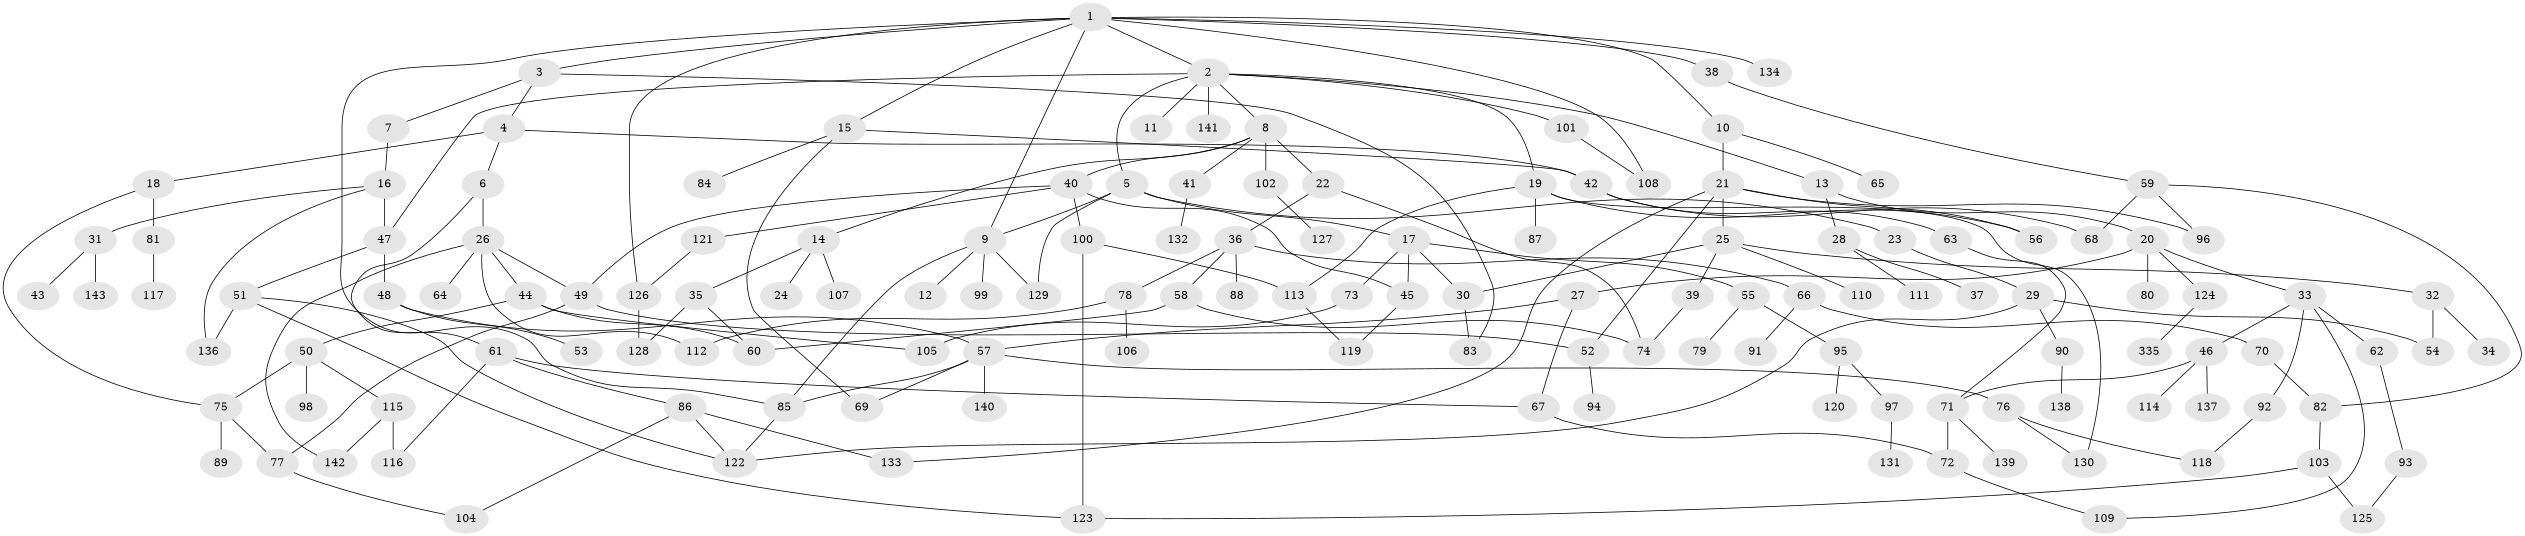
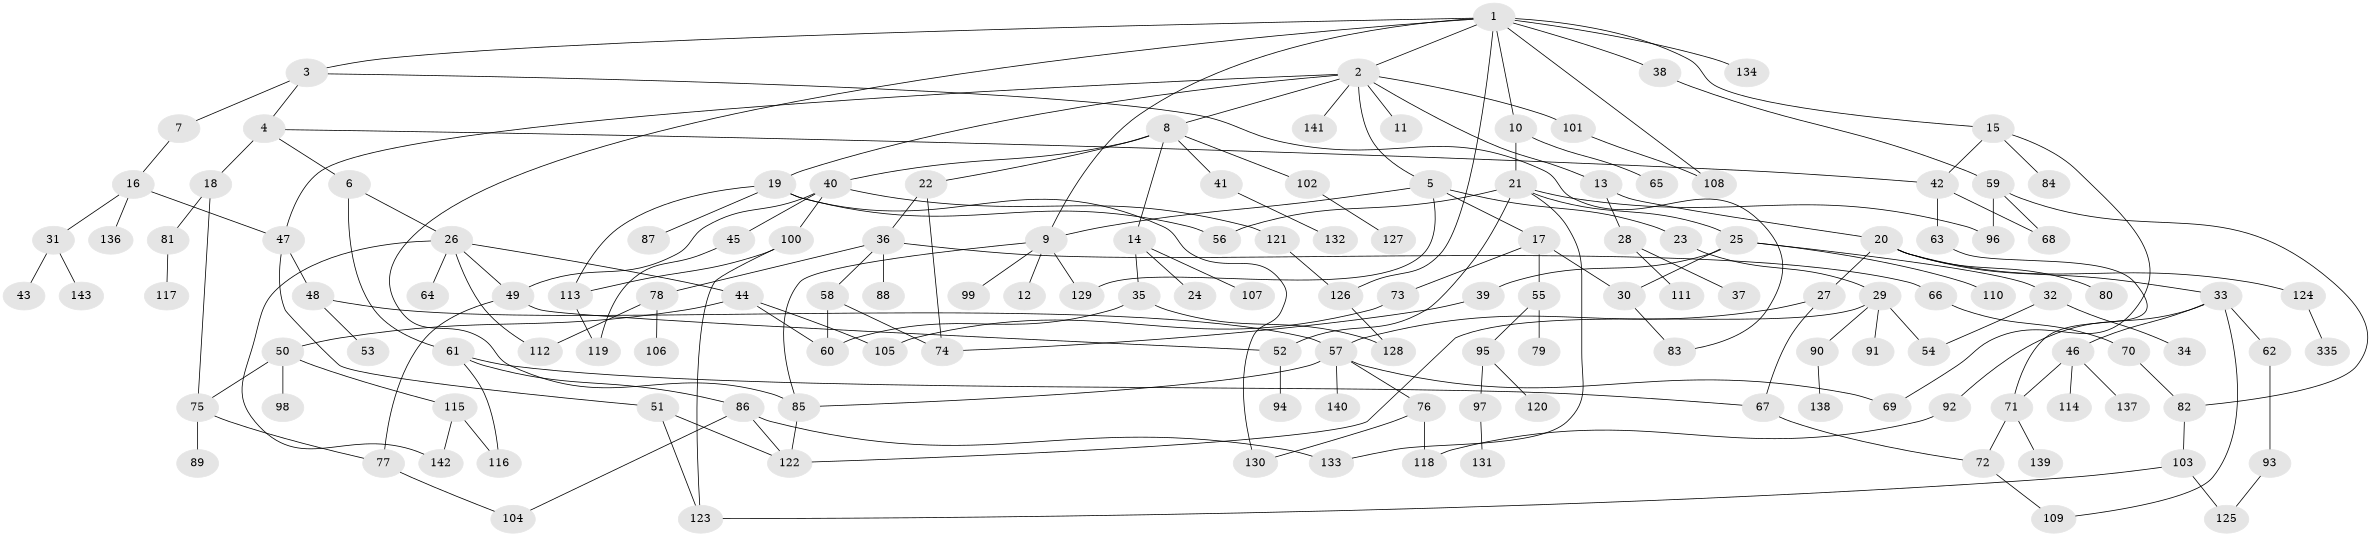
  graph {
    node [color=gray90 style=filled]
    1
    2
    3
    9
    10
    15
    38
    85
    108
    126
    134
    5
    8
    11
    13
    19
    47
    101
    141
    4
    7
    83
    129
    12
    99
    21
    65
    42
    69
    84
    59
    122
    128
    17
    23
    14
    22
    40
    41
    102
    20
    28
    56
    87
    113
    130
    48
    51
    6
    18
    16
    26
    61
    75
    81
    63
    68
    45
    55
    73
    30
    29
    44
    49
    64
    112
    142
    67
    86
    116
    31
    136
    24
    35
    107
    36
    74
    100
    121
    132
    127
    25
    52
    96
    133
    27
    33
    80
    124
    37
    111
    60
    43
    143
    119
    79
    95
    105
    77
    89
    117
    57
    46
    62
    92
    109
    n107 [label=335]
    32
    39
    110
    94
    58
    66
    78
    88
    54
    90
    91
    34
    50
    76
    140
    72
    138
    71
    114
    137
    93
    118
    70
    106
    82
    123
    98
    115
    139
    53
    104
    97
    120
    103
    125
    131
    1 -- 2
    1 -- 3
    1 -- 9
    1 -- 10
    1 -- 15
    1 -- 38
    1 -- 85
    1 -- 108
    1 -- 126
    1 -- 134
    2 -- 5
    2 -- 8
    2 -- 11
    2 -- 13
    2 -- 19
    2 -- 47
    2 -- 101
    2 -- 141
    3 -- 4
    3 -- 7
    3 -- 83
    9 -- 85
    9 -- 129
    9 -- 12
    9 -- 99
    10 -- 21
    10 -- 65
    15 -- 42
    15 -- 69
    15 -- 84
    38 -- 59
    85 -- 122
    126 -- 128
    5 -- 9
    5 -- 129
    5 -- 17
    5 -- 23
    8 -- 14
    8 -- 22
    8 -- 40
    8 -- 41
    8 -- 102
    13 -- 20
    13 -- 28
    19 -- 56
    19 -- 87
    19 -- 113
    19 -- 130
    47 -- 48
    47 -- 51
    101 -- 108
    4 -- 42
    4 -- 6
    4 -- 18
    7 -- 16
    21 -- 56
    21 -- 25
    21 -- 52
    21 -- 96
    21 -- 133
    42 -- 63
    42 -- 68
    59 -- 68
    59 -- 96
    59 -- 82
-   17 -- 45
    17 -- 55
    17 -- 73
    17 -- 30
    23 -- 29
    14 -- 24
    14 -- 35
    14 -- 107
    22 -- 36
    22 -- 74
    40 -- 45
    40 -- 49
    40 -- 100
    40 -- 121
    41 -- 132
    102 -- 127
    20 -- 27
    20 -- 33
    20 -- 80
    20 -- 124
    28 -- 37
    28 -- 111
    113 -- 119
    48 -- 57
    48 -- 53
    51 -- 122
-   51 -- 136
    51 -- 123
    6 -- 26
    6 -- 61
    18 -- 75
    18 -- 81
    16 -- 47
    16 -- 31
    16 -- 136
    26 -- 44
    26 -- 49
    26 -- 64
    26 -- 112
    26 -- 142
    61 -- 67
    61 -- 86
    61 -- 116
    75 -- 77
    75 -- 89
    81 -- 117
    63 -- 71
    45 -- 119
    55 -- 79
    55 -- 95
    73 -- 105
    30 -- 83
    29 -- 122
    29 -- 54
    29 -- 90
-   66 -- 91
+   29 -- 91
    44 -- 60
    44 -- 105
    44 -- 50
    49 -- 52
    49 -- 77
    67 -- 72
    86 -- 122
    86 -- 133
    86 -- 104
    31 -- 43
    31 -- 143
    35 -- 128
    35 -- 60
    36 -- 58
    36 -- 66
    36 -- 78
    36 -- 88
    100 -- 113
    100 -- 123
    121 -- 126
    25 -- 30
    25 -- 32
    25 -- 39
    25 -- 110
    52 -- 94
    27 -- 67
    27 -- 57
    33 -- 46
    33 -- 62
    33 -- 92
    33 -- 109
    124 -- n107
    95 -- 97
    95 -- 120
    77 -- 104
    57 -- 85
    57 -- 69
    57 -- 76
    57 -- 140
    46 -- 71
    46 -- 114
    46 -- 137
    62 -- 93
    92 -- 118
    32 -- 54
    32 -- 34
    39 -- 74
    58 -- 74
    58 -- 60
    66 -- 70
    78 -- 112
    78 -- 106
    90 -- 138
    50 -- 75
    50 -- 98
    50 -- 115
    76 -- 130
    76 -- 118
    72 -- 109
    71 -- 72
    71 -- 139
    93 -- 125
    70 -- 82
    82 -- 103
    115 -- 142
    115 -- 116
    97 -- 131
    103 -- 123
    103 -- 125
  }
